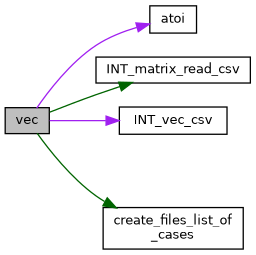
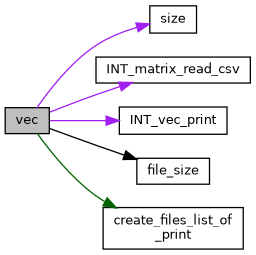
  digraph {
    rankdir=LR
    node [color=black fillcolor=white fontname=Helvetica fontsize=10 shape=record style=filled]
    edge [color=purple fontname=Helvetica fontsize=10 labelfontname=Helvetica labelfontsize=10 style=solid]
    n1 [fillcolor=grey75 fontcolor=black height=0.2 label=vec width=0.4]
-   n2 [height=0.2 label=atoi width=0.4]
+   n2 [height=0.2 label=size width=0.4]
    n3 [height=0.2 label=INT_matrix_read_csv width=0.4]
-   n4 [height=0.2 label=INT_vec_csv width=0.4]
-   n6 [height=0.2 label="create_files_list_of\l_cases" width=0.4]
+   n4 [height=0.2 label=INT_vec_print width=0.4]
+   n5 [height=0.2 label=file_size width=0.4]
+   n6 [height=0.2 label="create_files_list_of\l_print" width=0.4]
    n1 -> n2
-   n1 -> n3 [color=darkgreen]
+   n1 -> n3
    n1 -> n4
+   n1 -> n5 [color=black]
    n1 -> n6 [color=darkgreen]
  }
